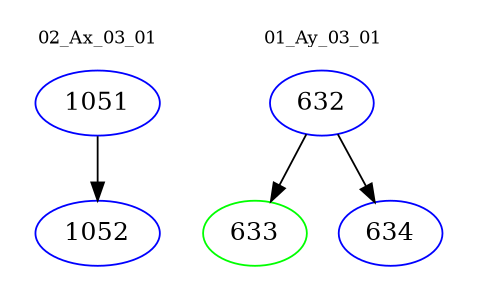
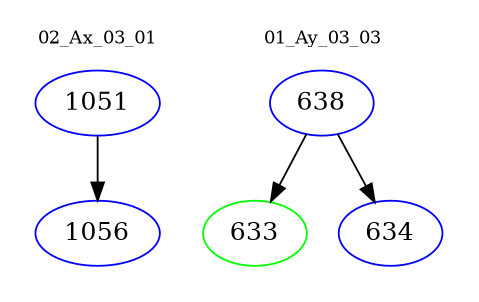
  digraph {
    node [color=blue]
    edge [color=black]
    n1 [label=1051]
-   n2 [label=1052]
-   n3 [label=632]
+   n2 [label=1056]
+   n3 [label=638]
    n4 [color=green label=633]
    n5 [label=634]
    subgraph cluster_1 {
      color=white
      fontsize=10
      label="02_Ax_03_01"
      n1
      n2
    }
    subgraph cluster_2 {
      color=white
      fontsize=10
-     label="01_Ay_03_01"
+     label="01_Ay_03_03"
      n3
      n4
      n5
    }
    n1 -> n2
    n3 -> n4
    n3 -> n5
  }
